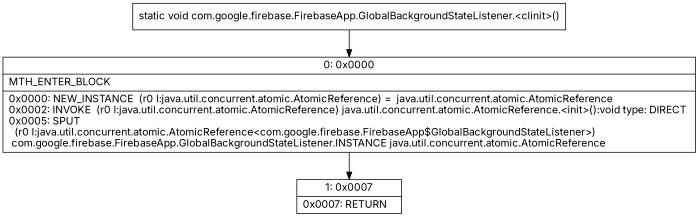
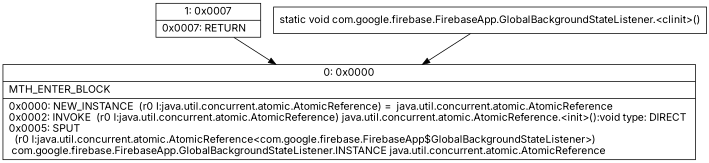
  digraph {
    fontname=Inter
    node [shape=record fontname=Inter]
    edge [fontname=Inter]
    n1 [label="{0\:\ 0x0000|MTH_ENTER_BLOCK\l|0x0000: NEW_INSTANCE  (r0 I:java.util.concurrent.atomic.AtomicReference) =  java.util.concurrent.atomic.AtomicReference \l0x0002: INVOKE  (r0 I:java.util.concurrent.atomic.AtomicReference) java.util.concurrent.atomic.AtomicReference.\<init\>():void type: DIRECT \l0x0005: SPUT  \l  (r0 I:java.util.concurrent.atomic.AtomicReference\<com.google.firebase.FirebaseApp$GlobalBackgroundStateListener\>)\l com.google.firebase.FirebaseApp.GlobalBackgroundStateListener.INSTANCE java.util.concurrent.atomic.AtomicReference \l}"]
    n2 [label="{1\:\ 0x0007|0x0007: RETURN   \l}"]
    n3 [label="{static void com.google.firebase.FirebaseApp.GlobalBackgroundStateListener.\<clinit\>() }"]
-   n1 -> n2
+   n2 -> n1
    n3 -> n1
  }
